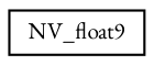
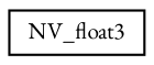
  digraph {
    rankdir=LR
    fontname="EB Garamond"
-   n1 [color=black fillcolor=white fontname="EB Garamond" fontsize=10 height=0.2 label=NV_float9 shape=record style=filled width=0.4]
+   n1 [color=black fillcolor=white fontname="EB Garamond" fontsize=10 height=0.2 label=NV_float3 shape=record style=filled width=0.4]
  }
